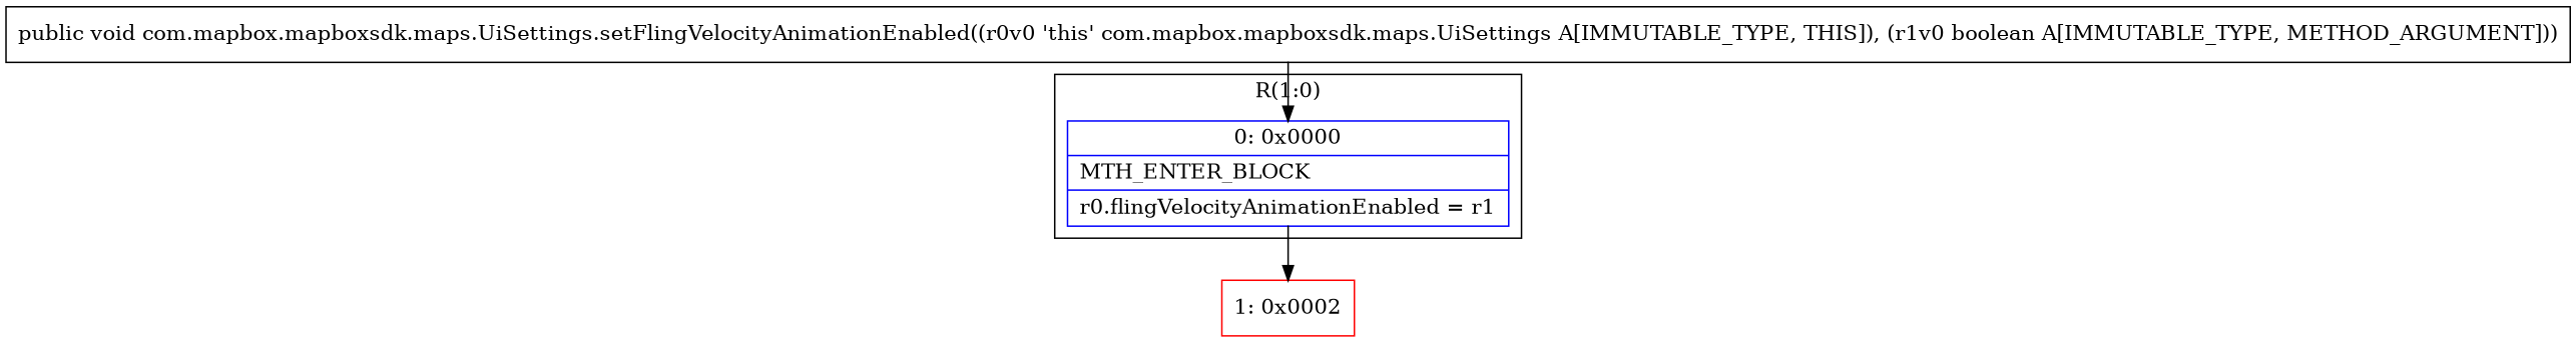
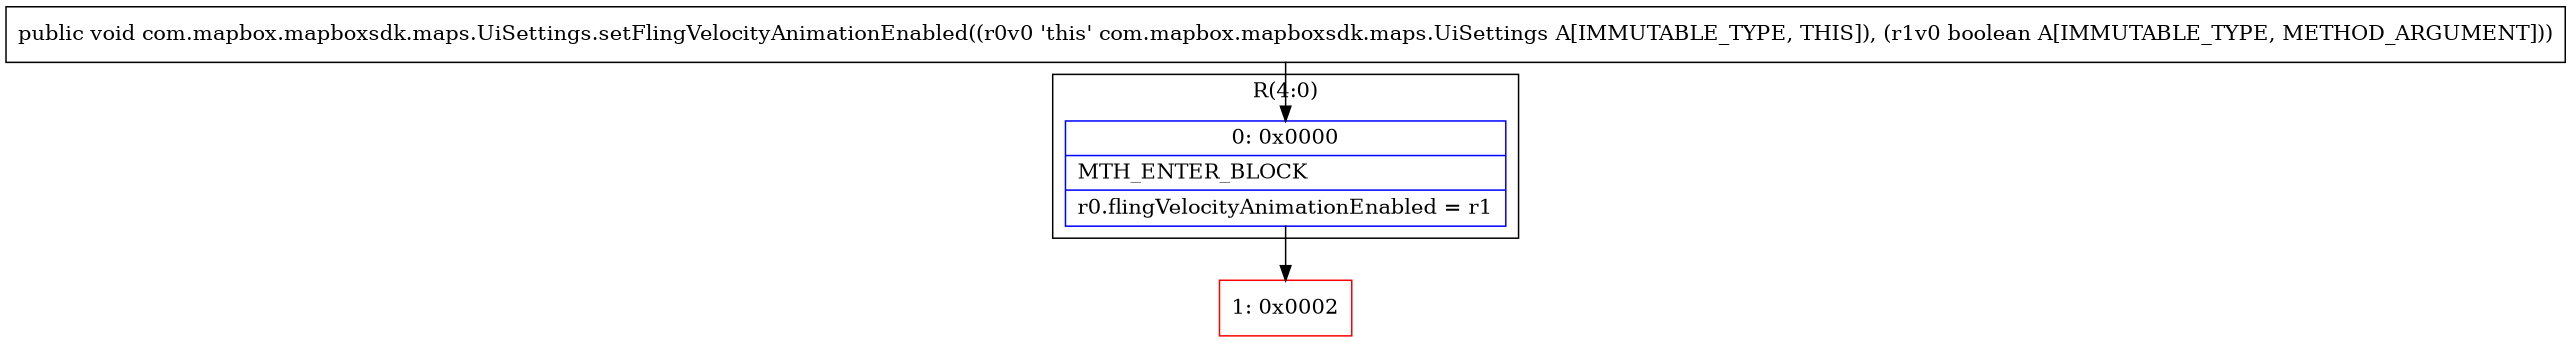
  digraph {
    node [shape=record]
    n1 [color=blue label="{0\:\ 0x0000|MTH_ENTER_BLOCK\l|r0.flingVelocityAnimationEnabled = r1\l}"]
    n2 [color=red label="{1\:\ 0x0002}"]
    n3 [label="{public void com.mapbox.mapboxsdk.maps.UiSettings.setFlingVelocityAnimationEnabled((r0v0 'this' com.mapbox.mapboxsdk.maps.UiSettings A[IMMUTABLE_TYPE, THIS]), (r1v0 boolean A[IMMUTABLE_TYPE, METHOD_ARGUMENT])) }"]
    subgraph cluster_1 {
-     label="R(1:0)"
+     label="R(4:0)"
      n1
    }
    n1 -> n2
    n3 -> n1
  }
